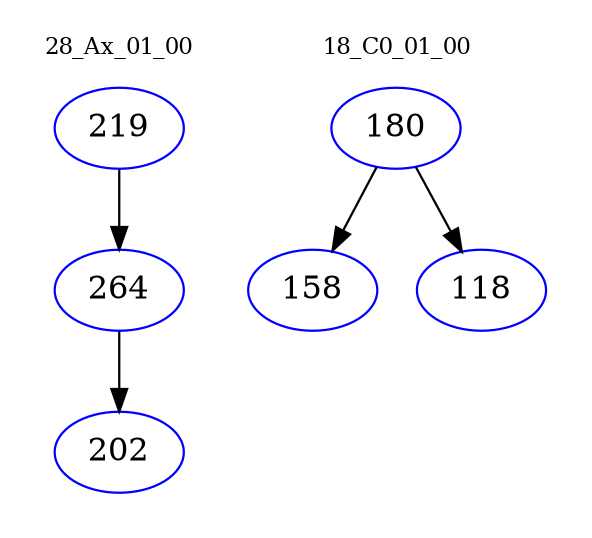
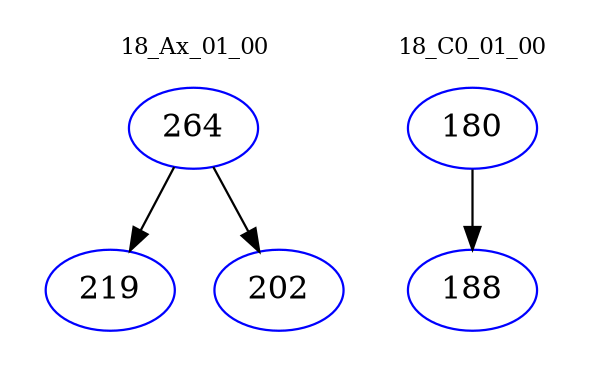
  digraph {
    node [color=blue]
    edge [color=black]
    n1 [label=264]
    n2 [label=219]
    n3 [label=202]
    n4 [label=180]
-   n5 [label=158]
-   n6 [label=118]
+   n6 [label=188]
    subgraph cluster_1 {
      color=white
      fontsize=10
-     label="28_Ax_01_00"
+     label="18_Ax_01_00"
      n1
      n2
      n3
    }
    subgraph cluster_2 {
      color=white
      fontsize=10
      label="18_C0_01_00"
      n4
-     n5
      n6
    }
-   n2 -> n1
+   n1 -> n2
    n1 -> n3
-   n4 -> n5
    n4 -> n6
  }
